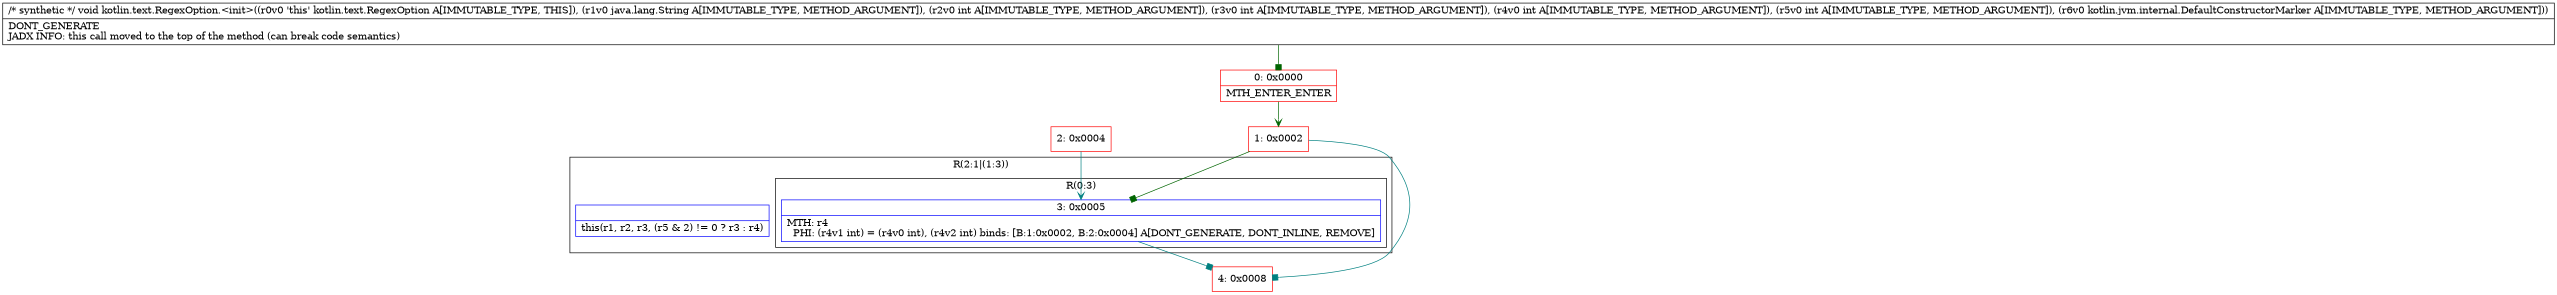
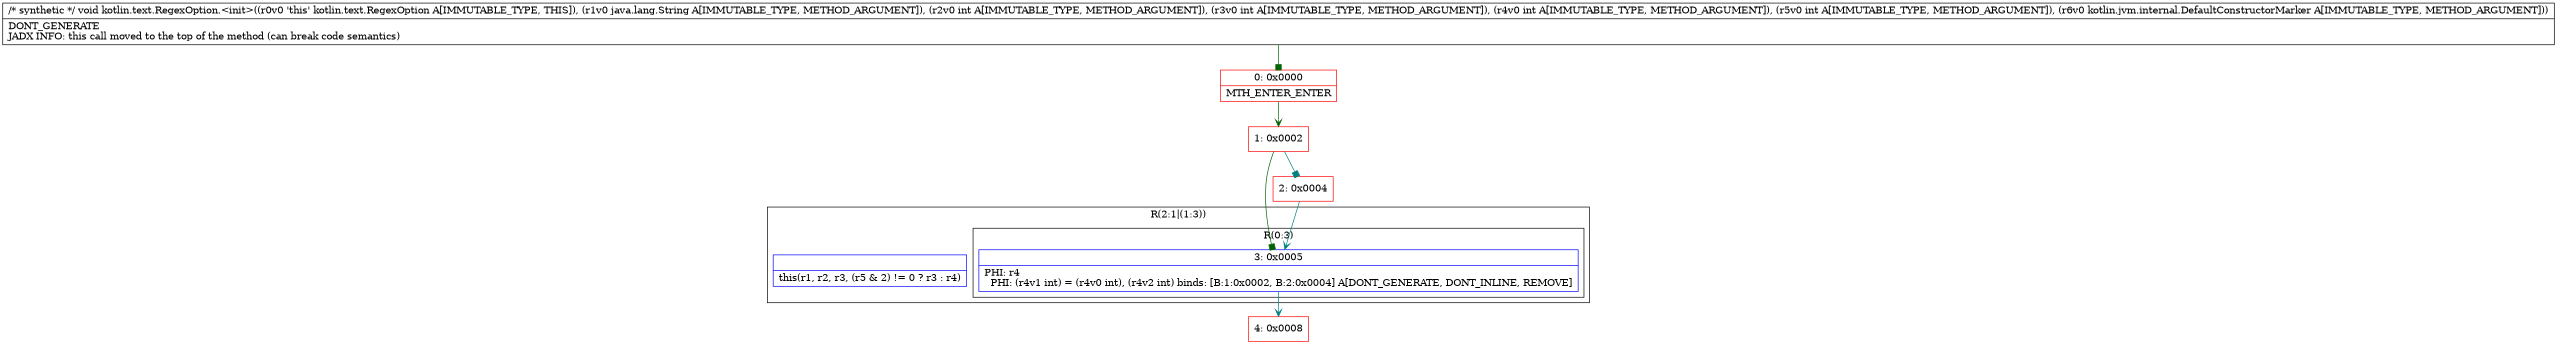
  digraph {
    node [color=red shape=record]
    edge [arrowhead=vee color=teal]
-   n1 [color=blue label="{3\:\ 0x0005|MTH: r4 \l  PHI: (r4v1 int) = (r4v0 int), (r4v2 int) binds: [B:1:0x0002, B:2:0x0004] A[DONT_GENERATE, DONT_INLINE, REMOVE]\l}"]
+   n1 [color=blue label="{3\:\ 0x0005|PHI: r4 \l  PHI: (r4v1 int) = (r4v0 int), (r4v2 int) binds: [B:1:0x0002, B:2:0x0004] A[DONT_GENERATE, DONT_INLINE, REMOVE]\l}"]
    n2 [color=blue label="{|this(r1, r2, r3, (r5 & 2) != 0 ? r3 : r4)\l}"]
    n3 [label="{4\:\ 0x0008}"]
    n4 [label="{0\:\ 0x0000|MTH_ENTER_ENTER\l}"]
    n5 [label="{1\:\ 0x0002}"]
    n6 [label="{2\:\ 0x0004}"]
    n7 [label="{\/* synthetic *\/ void kotlin.text.RegexOption.\<init\>((r0v0 'this' kotlin.text.RegexOption A[IMMUTABLE_TYPE, THIS]), (r1v0 java.lang.String A[IMMUTABLE_TYPE, METHOD_ARGUMENT]), (r2v0 int A[IMMUTABLE_TYPE, METHOD_ARGUMENT]), (r3v0 int A[IMMUTABLE_TYPE, METHOD_ARGUMENT]), (r4v0 int A[IMMUTABLE_TYPE, METHOD_ARGUMENT]), (r5v0 int A[IMMUTABLE_TYPE, METHOD_ARGUMENT]), (r6v0 kotlin.jvm.internal.DefaultConstructorMarker A[IMMUTABLE_TYPE, METHOD_ARGUMENT]))  | DONT_GENERATE\lJADX INFO: this call moved to the top of the method (can break code semantics)\l}" color=""]
    subgraph cluster_1 {
      label="R(2:1|(1:3))"
      n2
      subgraph cluster_2 {
        label="R(0:3)"
        n1
      }
    }
-   n1 -> n3 [arrowhead=box]
+   n1 -> n3
    n4 -> n5 [color=darkgreen]
    n5 -> n1 [arrowhead=box color=darkgreen]
-   n5 -> n3 [arrowhead=box]
+   n5 -> n6 [arrowhead=box]
    n6 -> n1
    n7 -> n4 [arrowhead=box color=darkgreen]
  }
